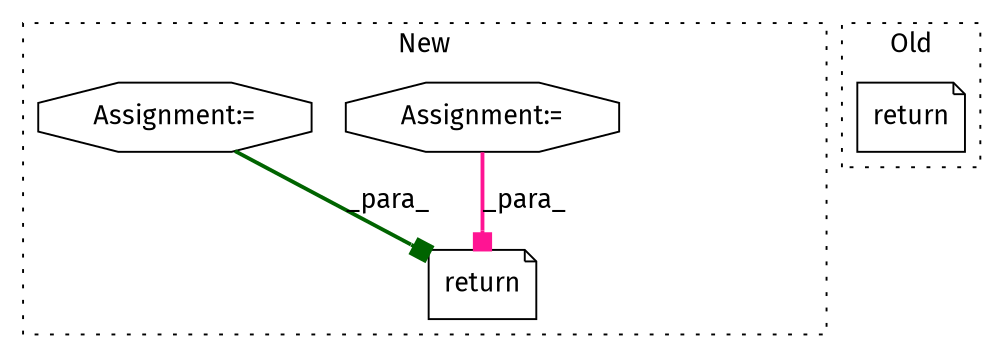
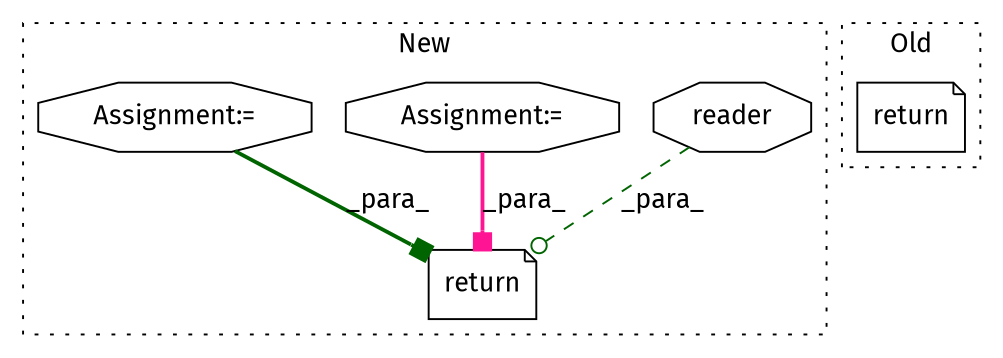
  digraph {
    fontname="Fira Sans"
    node [a=41 shape=octagon fontname="Fira Sans"]
    edge [color=darkgreen style=bold arrowhead=box fontname="Fira Sans"]
+   n1 [a=32 l="7,1" label=reader s="1671,1690"]
    n2 [l=18 label=return s=1749 shape=note]
    n3 [a=7 l=26 label="Assignment:=" s=1872]
    n4 [a=7 l=4 label="Assignment:=" s=1262]
    n5 [l=7 label=return s=1516 shape=note]
    subgraph cluster_1 {
      label=New
      style=dotted
+     n1
      n2
      n3
      n4
    }
    subgraph cluster_2 {
      label=Old
      style=dotted
      n5
    }
+   n1 -> n2 [label=_para_ style=dashed arrowhead=odot]
    n3 -> n2 [label=_para_ color=deeppink]
    n4 -> n2 [label=_para_]
  }
